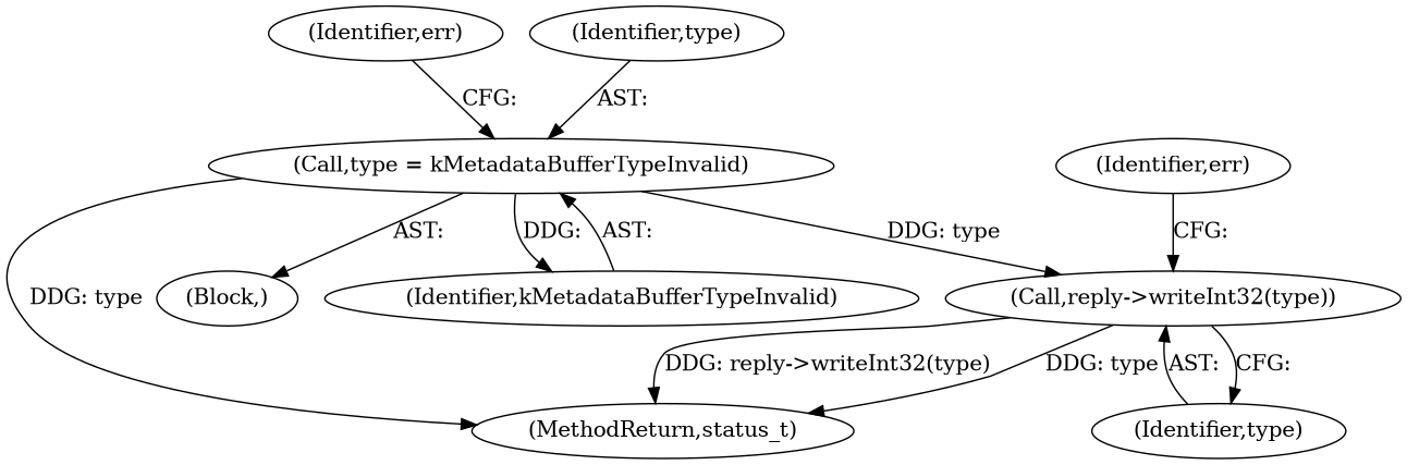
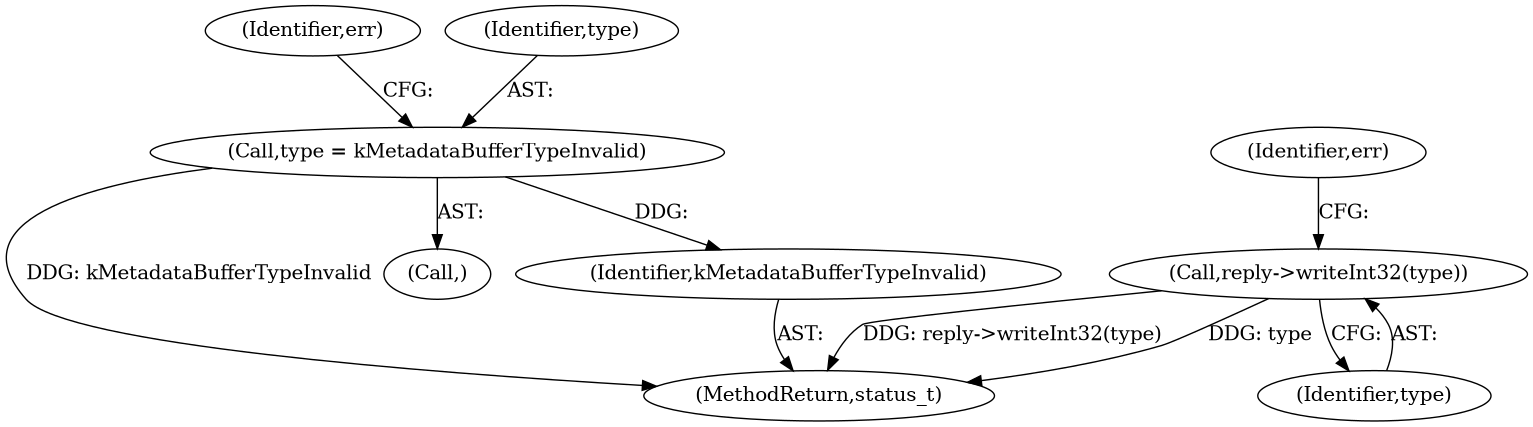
  digraph {
    n1 [label="(Call,reply->writeInt32(type))"]
    n2 [label="(Identifier,type)"]
    n3 [label="(MethodReturn,status_t)"]
-   n4 [label="(Block,)"]
+   n4 [label="(Call,)"]
    n5 [label="(Call,type = kMetadataBufferTypeInvalid)"]
    n6 [label="(Identifier,kMetadataBufferTypeInvalid)"]
    n7 [label="(Identifier,err)"]
    n8 [label="(Identifier,err)"]
    n9 [label="(Identifier,type)"]
    n1 -> n2 [label="CFG: "]
    n1 -> n3 [label="DDG: reply->writeInt32(type)"]
    n1 -> n3 [label="DDG: type"]
    n2 -> n1 [label="AST: "]
-   n5 -> n1 [label="DDG: type"]
-   n5 -> n3 [label="DDG: type"]
+   n5 -> n3 [label="DDG: kMetadataBufferTypeInvalid"]
    n5 -> n4 [label="AST: "]
    n5 -> n6 [label="DDG: "]
-   n6 -> n5 [label="AST: "]
+   n6 -> n3 [label="AST: "]
    n7 -> n5 [label="CFG: "]
    n8 -> n1 [label="CFG: "]
    n9 -> n5 [label="AST: "]
  }
